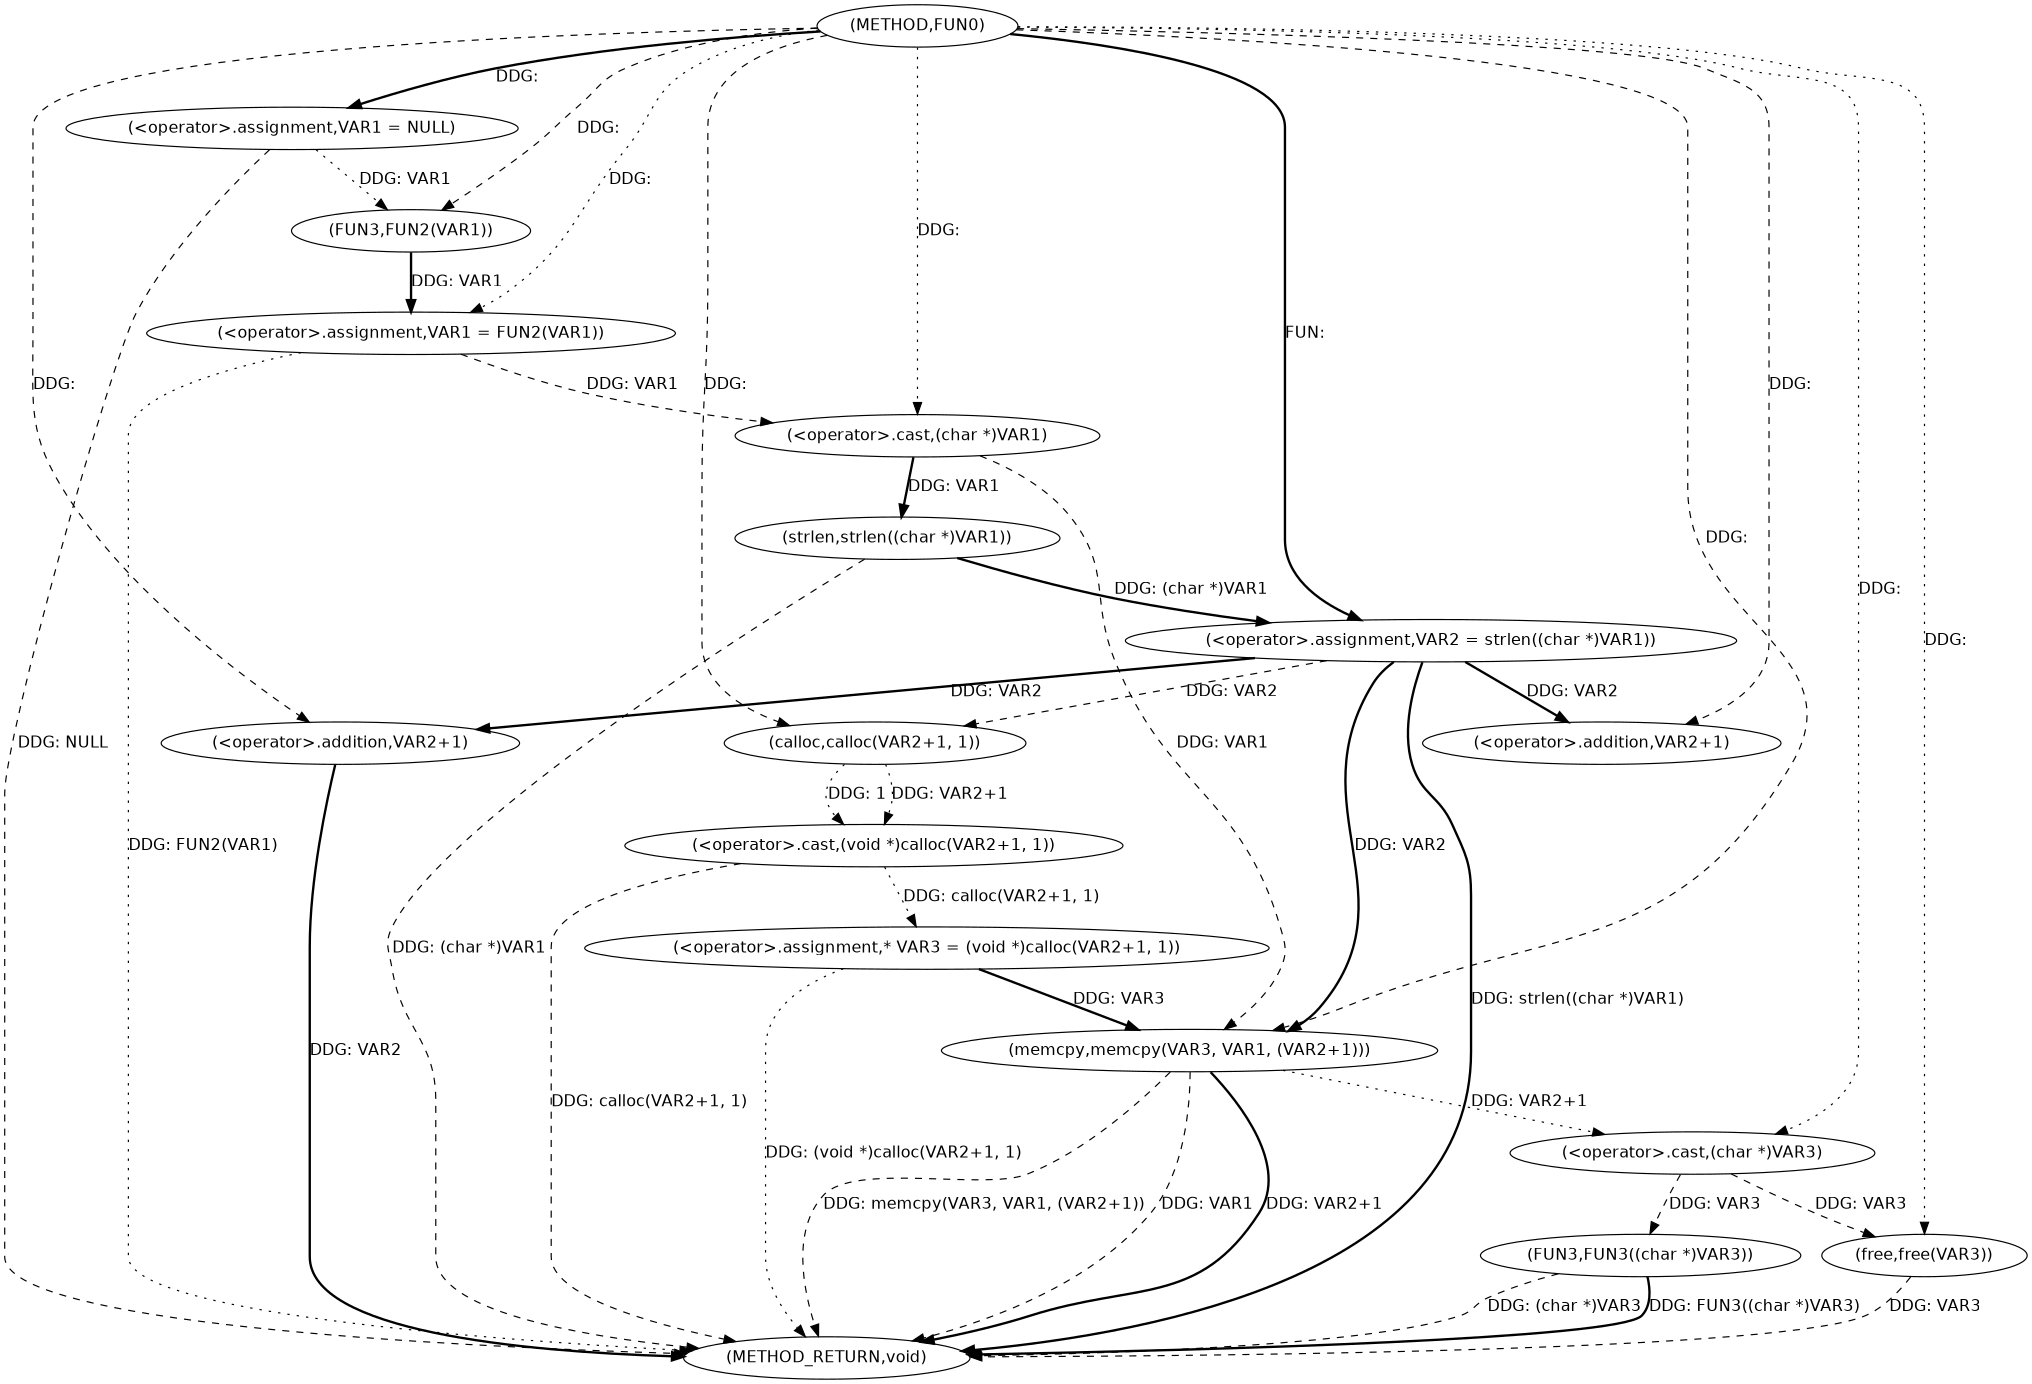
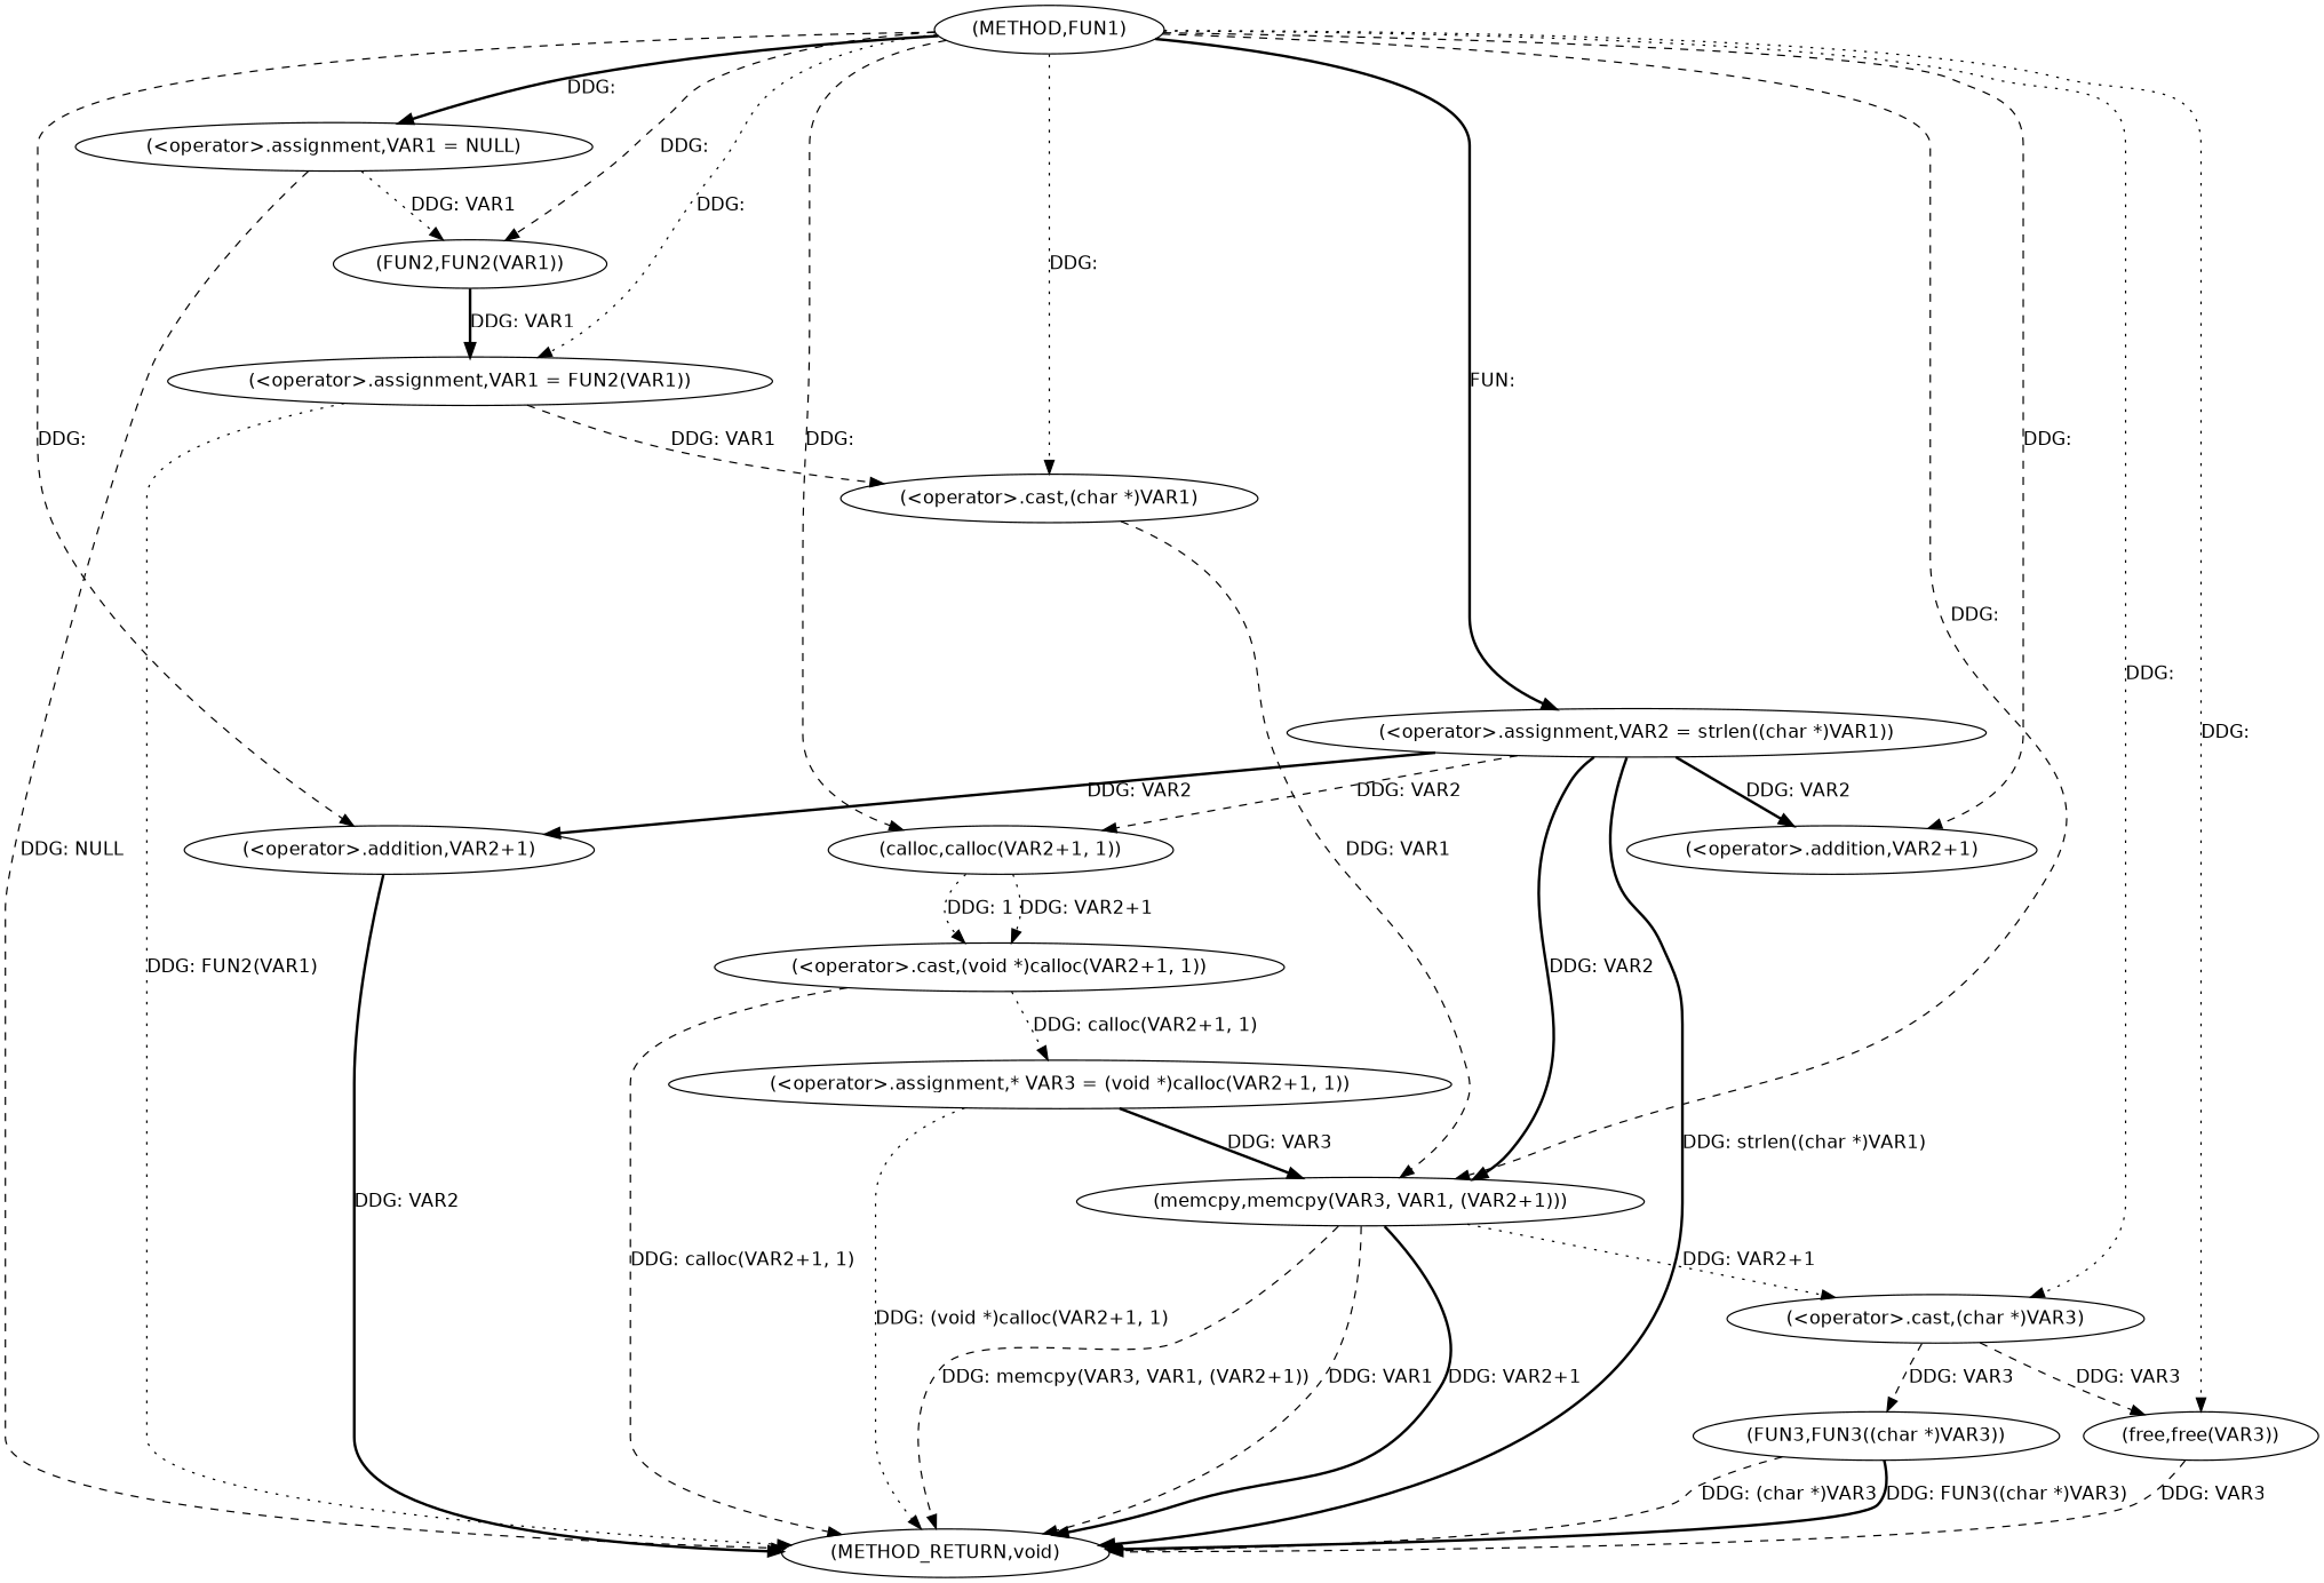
  digraph {
    fontname="DejaVu Sans"
    node [fontname="DejaVu Sans"]
    edge [fontname="DejaVu Sans" style=dashed]
-   n1 [label="(METHOD,FUN0)"]
+   n1 [label="(METHOD,FUN1)"]
    n2 [label="(<operator>.assignment,VAR1 = NULL)"]
    n3 [label="(<operator>.assignment,VAR1 = FUN2(VAR1))"]
-   n4 [label="(FUN3,FUN2(VAR1))"]
+   n4 [label="(FUN2,FUN2(VAR1))"]
    n5 [label="(<operator>.assignment,VAR2 = strlen((char *)VAR1))"]
    n6 [label="(<operator>.cast,(char *)VAR1)"]
    n7 [label="(calloc,calloc(VAR2+1, 1))"]
    n8 [label="(<operator>.addition,VAR2+1)"]
    n9 [label="(memcpy,memcpy(VAR3, VAR1, (VAR2+1)))"]
    n10 [label="(<operator>.addition,VAR2+1)"]
    n11 [label="(<operator>.cast,(char *)VAR3)"]
    n12 [label="(free,free(VAR3))"]
    n13 [label="(METHOD_RETURN,void)"]
-   n14 [label="(strlen,strlen((char *)VAR1))"]
    n15 [label="(<operator>.assignment,* VAR3 = (void *)calloc(VAR2+1, 1))"]
    n16 [label="(<operator>.cast,(void *)calloc(VAR2+1, 1))"]
    n17 [label="(FUN3,FUN3((char *)VAR3))"]
    n1 -> n2 [label="DDG: " style=bold]
    n1 -> n3 [label="DDG: " style=dotted]
    n1 -> n4 [label="DDG: "]
    n1 -> n5 [label="FUN: " style=bold]
    n1 -> n6 [label="DDG: " style=dotted]
    n1 -> n7 [label="DDG: "]
    n1 -> n8 [label="DDG: "]
    n1 -> n9 [label="DDG: "]
    n1 -> n10 [label="DDG: "]
    n1 -> n11 [label="DDG: " style=dotted]
    n1 -> n12 [label="DDG: " style=dotted]
    n2 -> n4 [label="DDG: VAR1" style=dotted]
    n2 -> n13 [label="DDG: NULL"]
    n3 -> n6 [label="DDG: VAR1"]
    n3 -> n13 [label="DDG: FUN2(VAR1)" style=dotted]
    n4 -> n3 [label="DDG: VAR1" style=bold]
    n5 -> n7 [label="DDG: VAR2"]
    n5 -> n8 [label="DDG: VAR2" style=bold]
    n5 -> n9 [label="DDG: VAR2" style=bold]
    n5 -> n10 [label="DDG: VAR2" style=bold]
    n5 -> n13 [label="DDG: strlen((char *)VAR1)" style=bold]
    n6 -> n9 [label="DDG: VAR1"]
-   n6 -> n14 [label="DDG: VAR1" style=bold]
    n7 -> n16 [label="DDG: VAR2+1" style=dotted]
    n7 -> n16 [label="DDG: 1" style=dotted]
    n9 -> n11 [label="DDG: VAR2+1" style=dotted]
    n9 -> n13 [label="DDG: VAR1"]
    n9 -> n13 [label="DDG: VAR2+1" style=bold]
    n9 -> n13 [label="DDG: memcpy(VAR3, VAR1, (VAR2+1))"]
    n10 -> n13 [label="DDG: VAR2" style=bold]
    n11 -> n12 [label="DDG: VAR3"]
    n11 -> n17 [label="DDG: VAR3"]
    n12 -> n13 [label="DDG: VAR3"]
-   n14 -> n5 [label="DDG: (char *)VAR1" style=bold]
-   n14 -> n13 [label="DDG: (char *)VAR1"]
    n15 -> n9 [label="DDG: VAR3" style=bold]
    n15 -> n13 [label="DDG: (void *)calloc(VAR2+1, 1)" style=dotted]
    n16 -> n13 [label="DDG: calloc(VAR2+1, 1)"]
    n16 -> n15 [label="DDG: calloc(VAR2+1, 1)" style=dotted]
    n17 -> n13 [label="DDG: (char *)VAR3"]
    n17 -> n13 [label="DDG: FUN3((char *)VAR3)" style=bold]
  }
